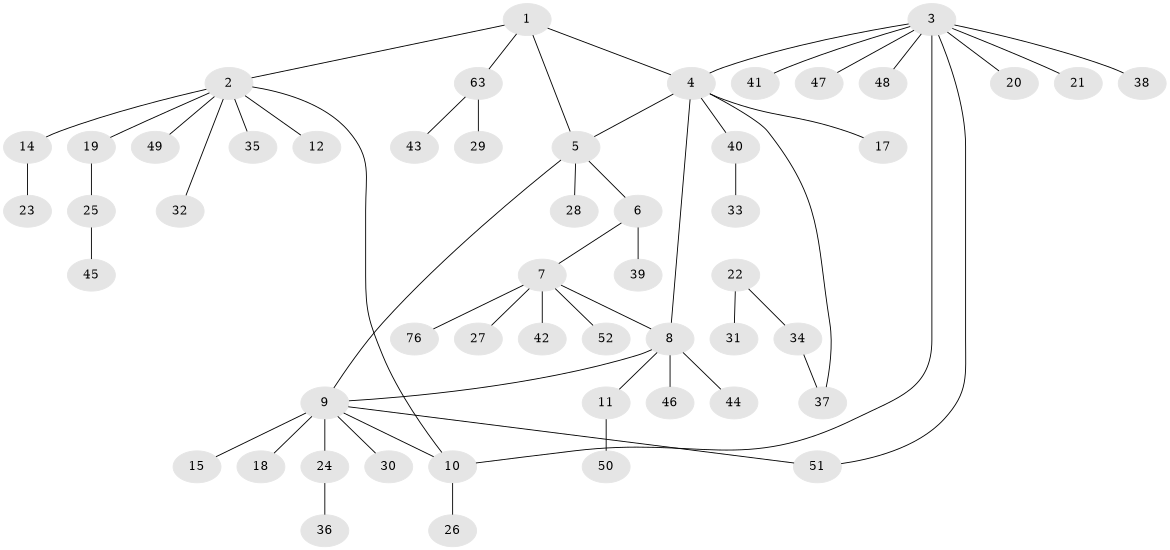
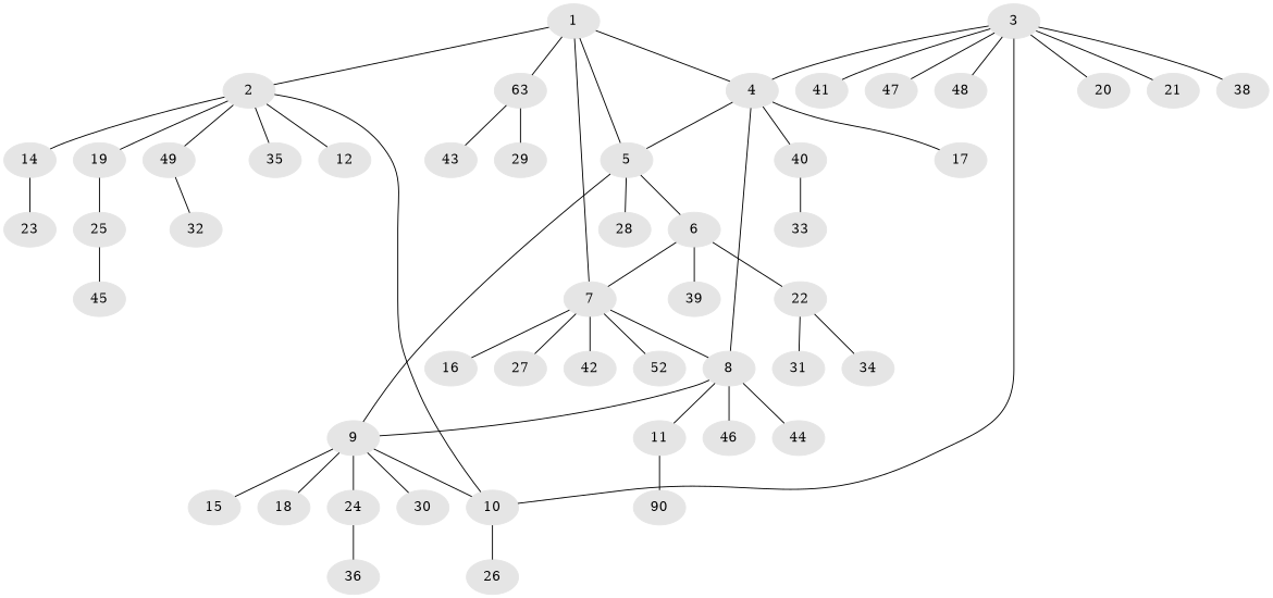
  graph {
    node [color=gray90 style=filled]
    1
    2
    4
    5
    7
    n6 [label=63]
    10
    12
    14
    19
    32
    35
    49
    8
    17
-   37
    40
    6
    9
    28
-   16 [label=76]
+   16
    27
    42
    52
    29
    43
    26
    23
    25
    3
    20
    21
    38
    41
    47
    48
-   51
    11
    44
    46
    33
    22
    39
    15
    18
    24
    30
    31
    34
-   50
+   50 [label=90]
    36
    45
    1 -- 2
    1 -- 4
    1 -- 5
+   1 -- 7
    1 -- n6
    2 -- 10
    2 -- 12
    2 -- 14
    2 -- 19
-   2 -- 32
+   49 -- 32
    2 -- 35
    2 -- 49
    4 -- 5
    4 -- 8
    4 -- 17
-   4 -- 37
    4 -- 40
    5 -- 6
    5 -- 9
    5 -- 28
    7 -- 8
    7 -- 16
    7 -- 27
    7 -- 42
    7 -- 52
    n6 -- 29
    n6 -- 43
    10 -- 26
    14 -- 23
    19 -- 25
    8 -- 9
    8 -- 11
    8 -- 44
    8 -- 46
    40 -- 33
    6 -- 7
+   6 -- 22
    6 -- 39
    9 -- 10
-   9 -- 51
    9 -- 15
    9 -- 18
    9 -- 24
    9 -- 30
    25 -- 45
    3 -- 4
    3 -- 10
    3 -- 20
    3 -- 21
    3 -- 38
    3 -- 41
    3 -- 47
    3 -- 48
-   3 -- 51
    11 -- 50
    22 -- 31
    22 -- 34
    24 -- 36
-   34 -- 37
  }
